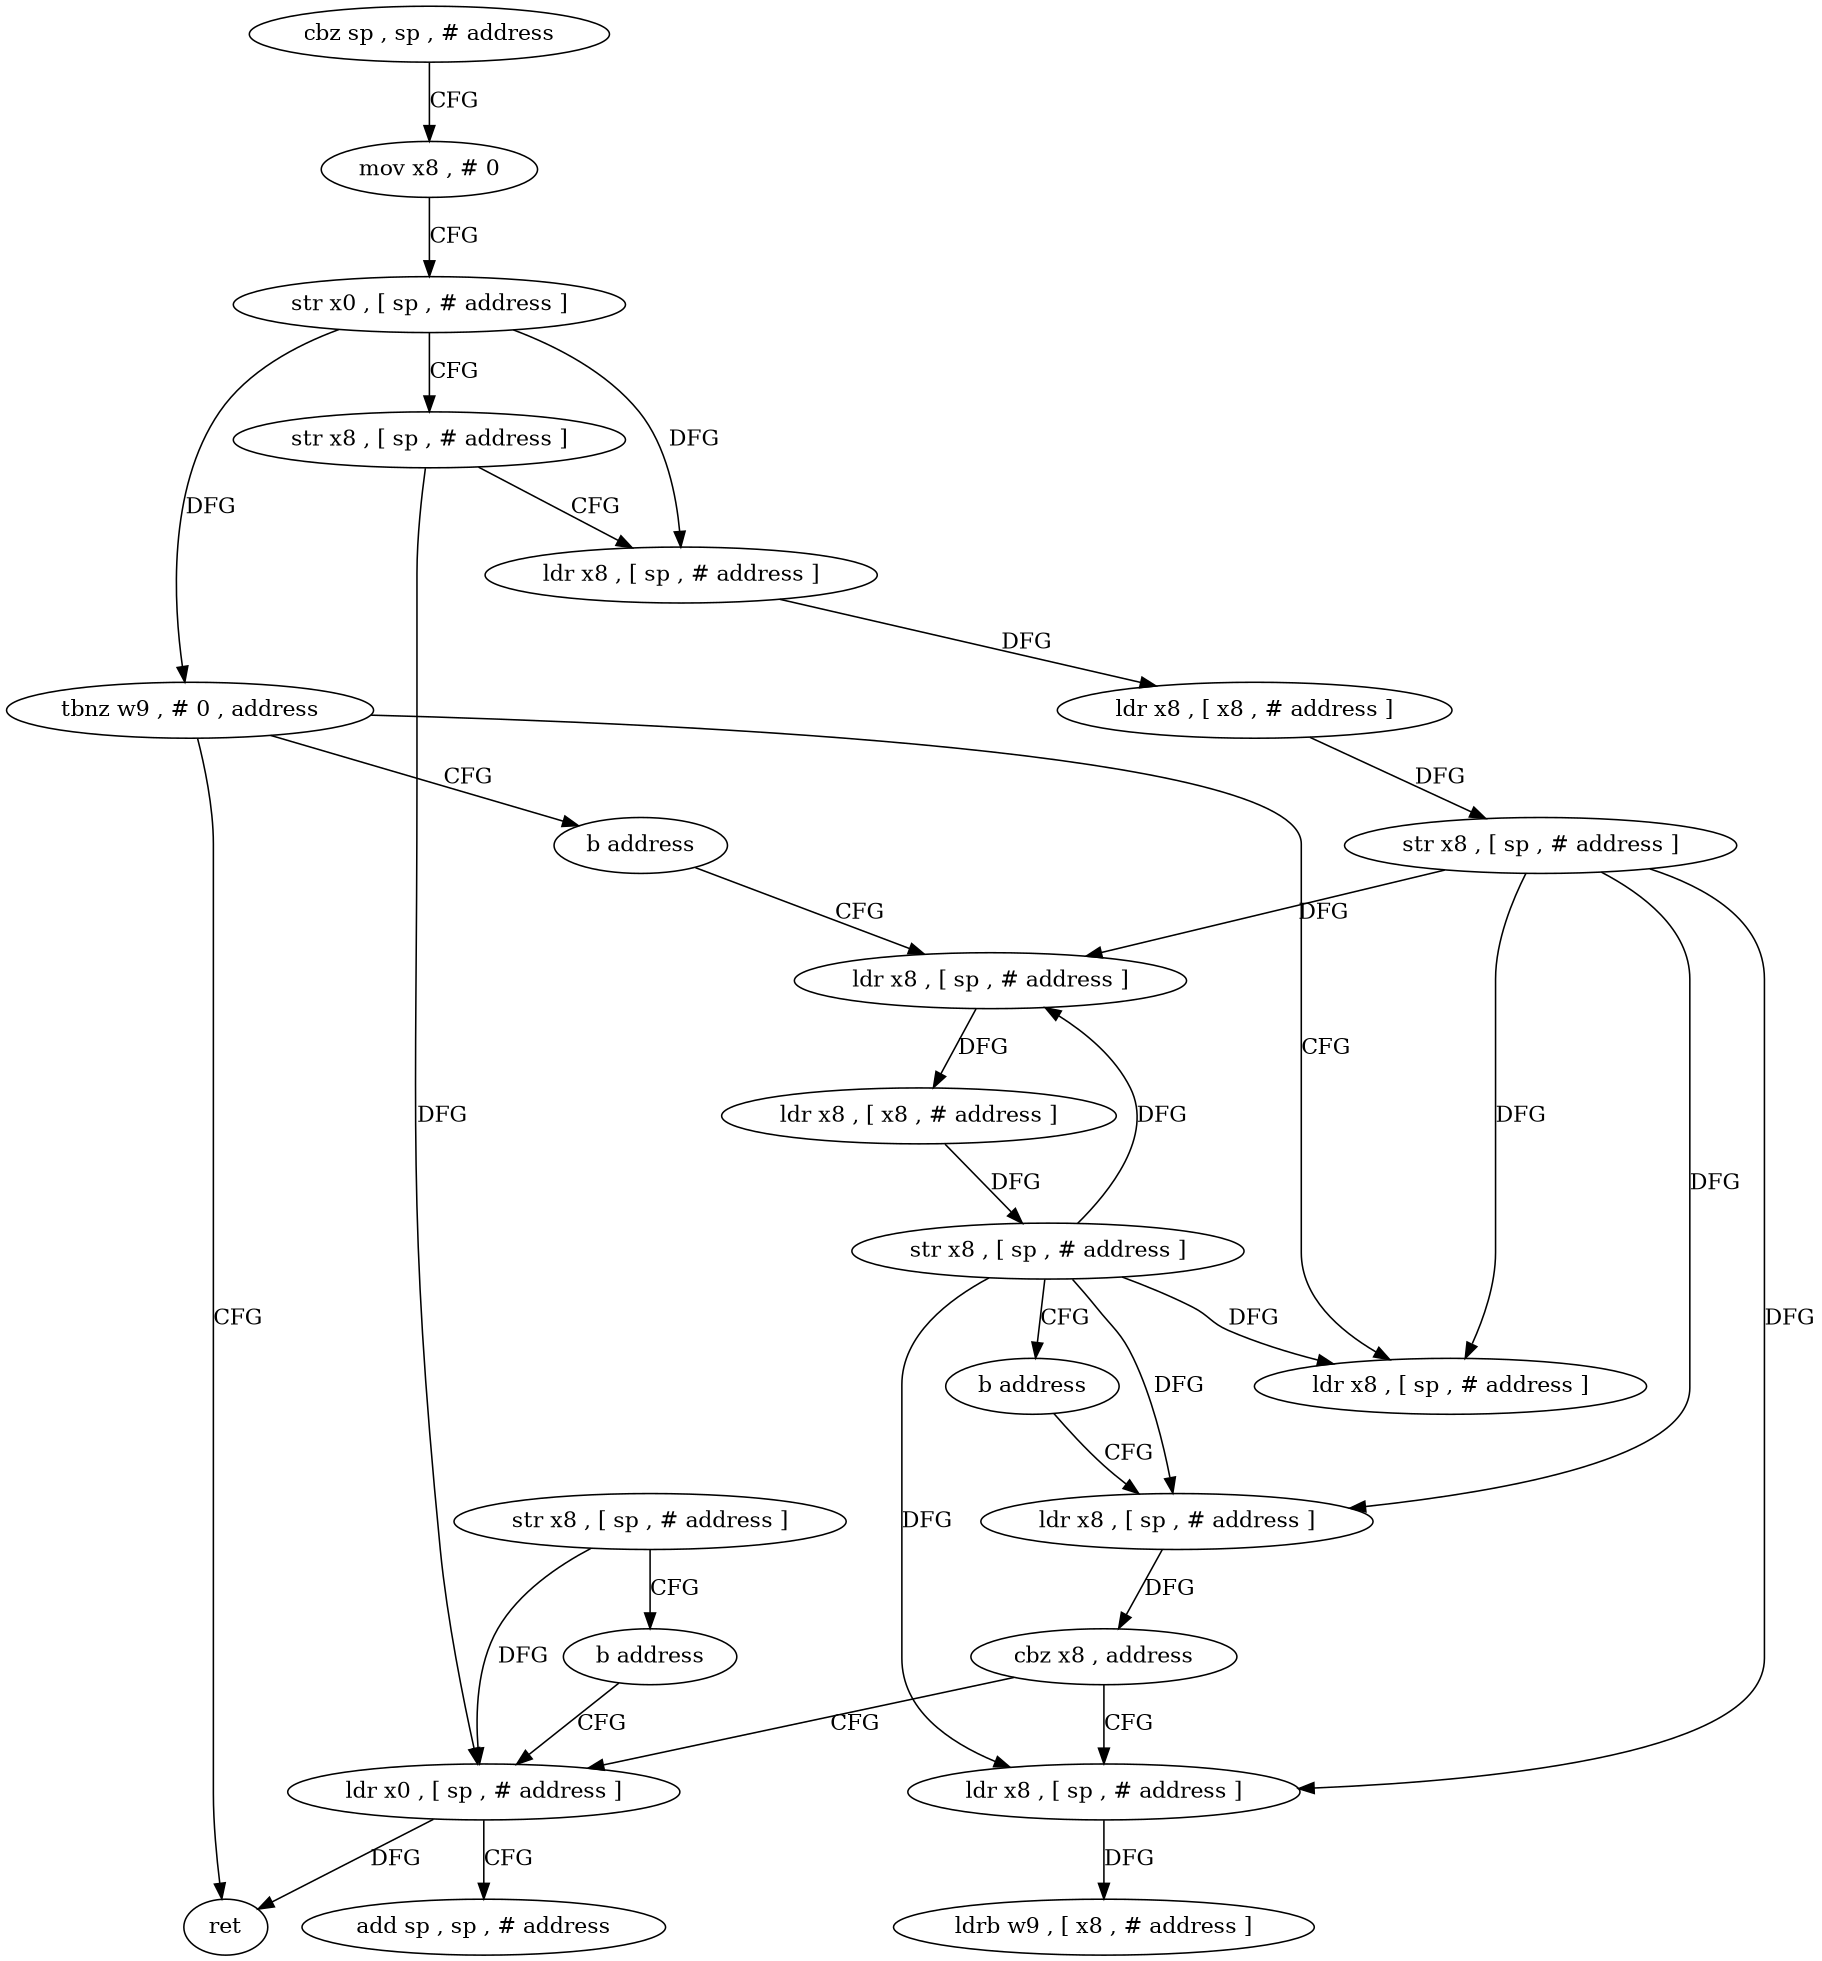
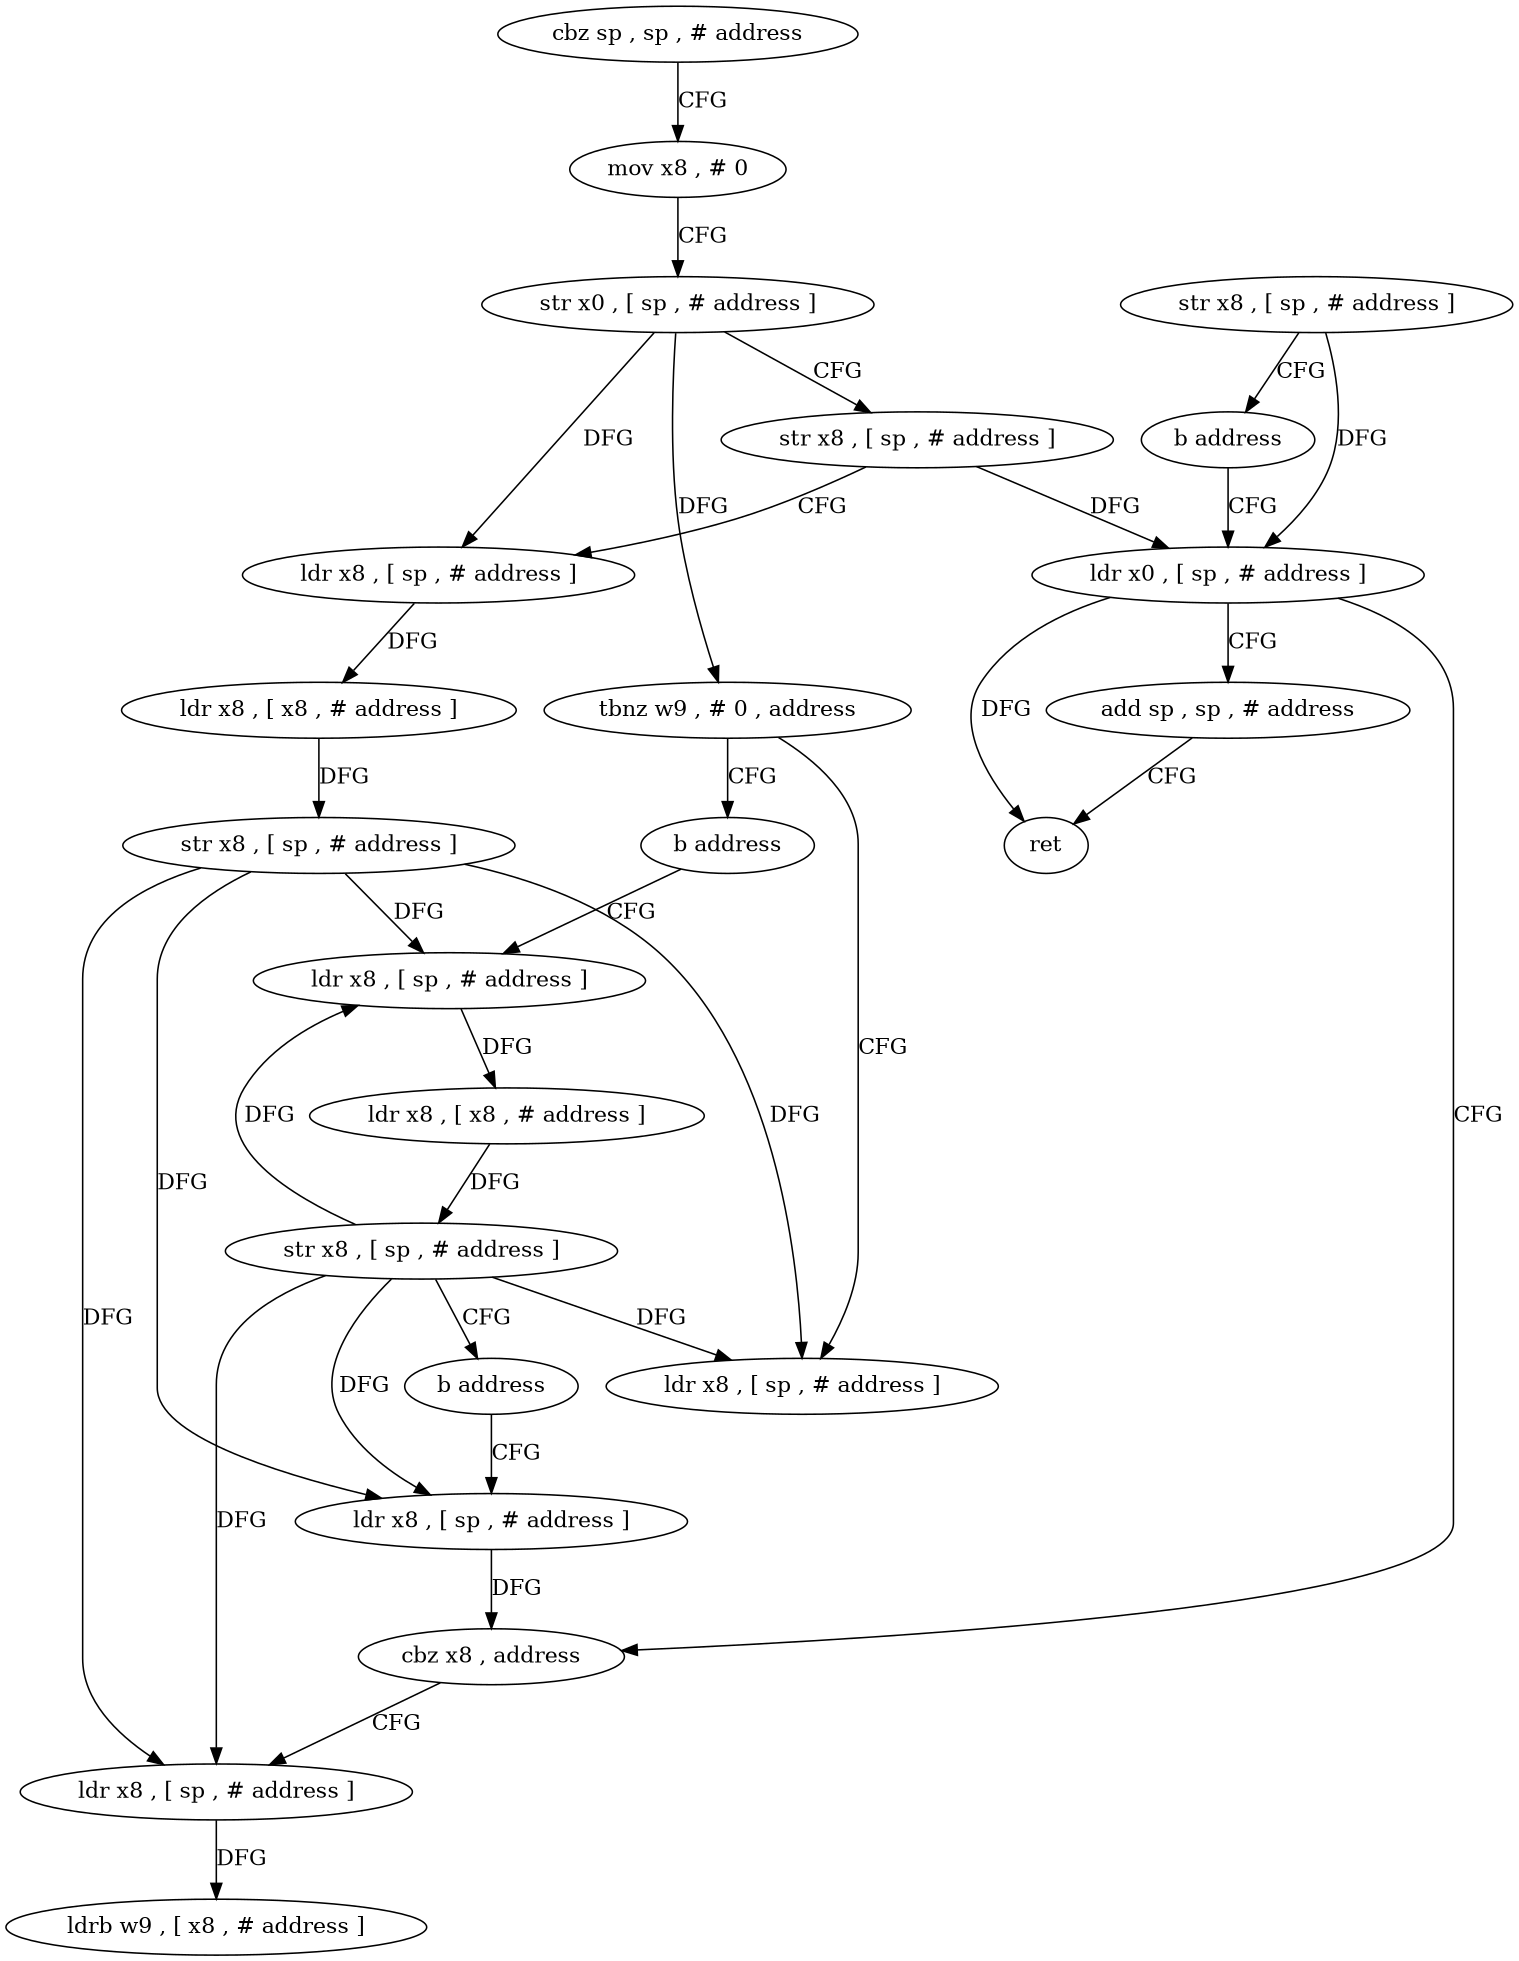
  digraph {
    n1 [label="cbz sp , sp , # address"]
    n2 [label="mov x8 , # 0"]
    n3 [label="str x0 , [ sp , # address ]"]
    n4 [label="str x8 , [ sp , # address ]"]
    n5 [label="ldr x8 , [ sp , # address ]"]
    n6 [label="tbnz w9 , # 0 , address"]
    n7 [label="ldr x0 , [ sp , # address ]"]
    n8 [label="ldr x8 , [ x8 , # address ]"]
    n9 [label="add sp , sp , # address"]
    n10 [label=ret]
    n11 [label="str x8 , [ sp , # address ]"]
    n12 [label="ldr x8 , [ sp , # address ]"]
    n13 [label="ldr x8 , [ sp , # address ]"]
    n14 [label="ldr x8 , [ sp , # address ]"]
    n15 [label="ldr x8 , [ sp , # address ]"]
    n16 [label="cbz x8 , address"]
    n17 [label="ldrb w9 , [ x8 , # address ]"]
    n18 [label="ldr x8 , [ x8 , # address ]"]
    n19 [label="b address"]
    n20 [label="str x8 , [ sp , # address ]"]
    n21 [label="b address"]
    n22 [label="str x8 , [ sp , # address ]"]
    n23 [label="b address"]
    n1 -> n2 [label=CFG]
    n2 -> n3 [label=CFG]
    n3 -> n4 [label=CFG]
    n3 -> n5 [label=DFG]
    n3 -> n6 [label=DFG]
    n4 -> n5 [label=CFG]
    n4 -> n7 [label=DFG]
    n5 -> n8 [label=DFG]
    n6 -> n14 [label=CFG]
    n6 -> n19 [label=CFG]
    n7 -> n9 [label=CFG]
    n7 -> n10 [label=DFG]
    n8 -> n11 [label=DFG]
-   n6 -> n10 [label=CFG]
+   n9 -> n10 [label=CFG]
    n11 -> n12 [label=DFG]
    n11 -> n13 [label=DFG]
    n11 -> n14 [label=DFG]
    n11 -> n15 [label=DFG]
    n12 -> n16 [label=DFG]
    n13 -> n17 [label=DFG]
    n15 -> n18 [label=DFG]
-   n16 -> n7 [label=CFG]
+   n7 -> n16 [label=CFG]
    n16 -> n13 [label=CFG]
    n18 -> n22 [label=DFG]
    n19 -> n15 [label=CFG]
    n20 -> n7 [label=DFG]
    n20 -> n21 [label=CFG]
    n21 -> n7 [label=CFG]
    n22 -> n12 [label=DFG]
    n22 -> n13 [label=DFG]
    n22 -> n14 [label=DFG]
    n22 -> n15 [label=DFG]
    n22 -> n23 [label=CFG]
    n23 -> n12 [label=CFG]
  }
